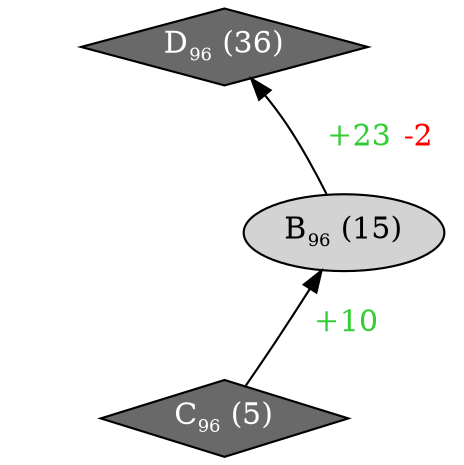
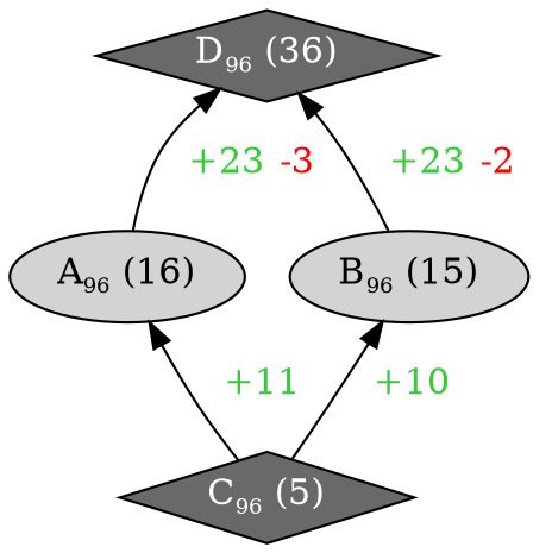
  digraph {
    rankdir=BT
    node [fillcolor=lightgray style=filled]
+   n1 [label=<A<sub><font point-size="10">96</font></sub> (16)>]
    n2 [fillcolor=dimgray fontcolor=white label=<D<sub><font point-size="10">96</font></sub> (36)> shape=diamond]
    n3 [label=<B<sub><font point-size="10">96</font></sub> (15)>]
    n4 [fillcolor=dimgray fontcolor=white label=<C<sub><font point-size="10">96</font></sub> (5)> shape=diamond]
+   n1 -> n2 [label=<  <font color="limegreen">+23</font> <font color="red">-3</font>  >]
    n3 -> n2 [label=<  <font color="limegreen">+23</font> <font color="red">-2</font>  >]
+   n4 -> n1 [label=<  <font color="limegreen">+11</font>  >]
    n4 -> n3 [label=<  <font color="limegreen">+10</font>  >]
  }
